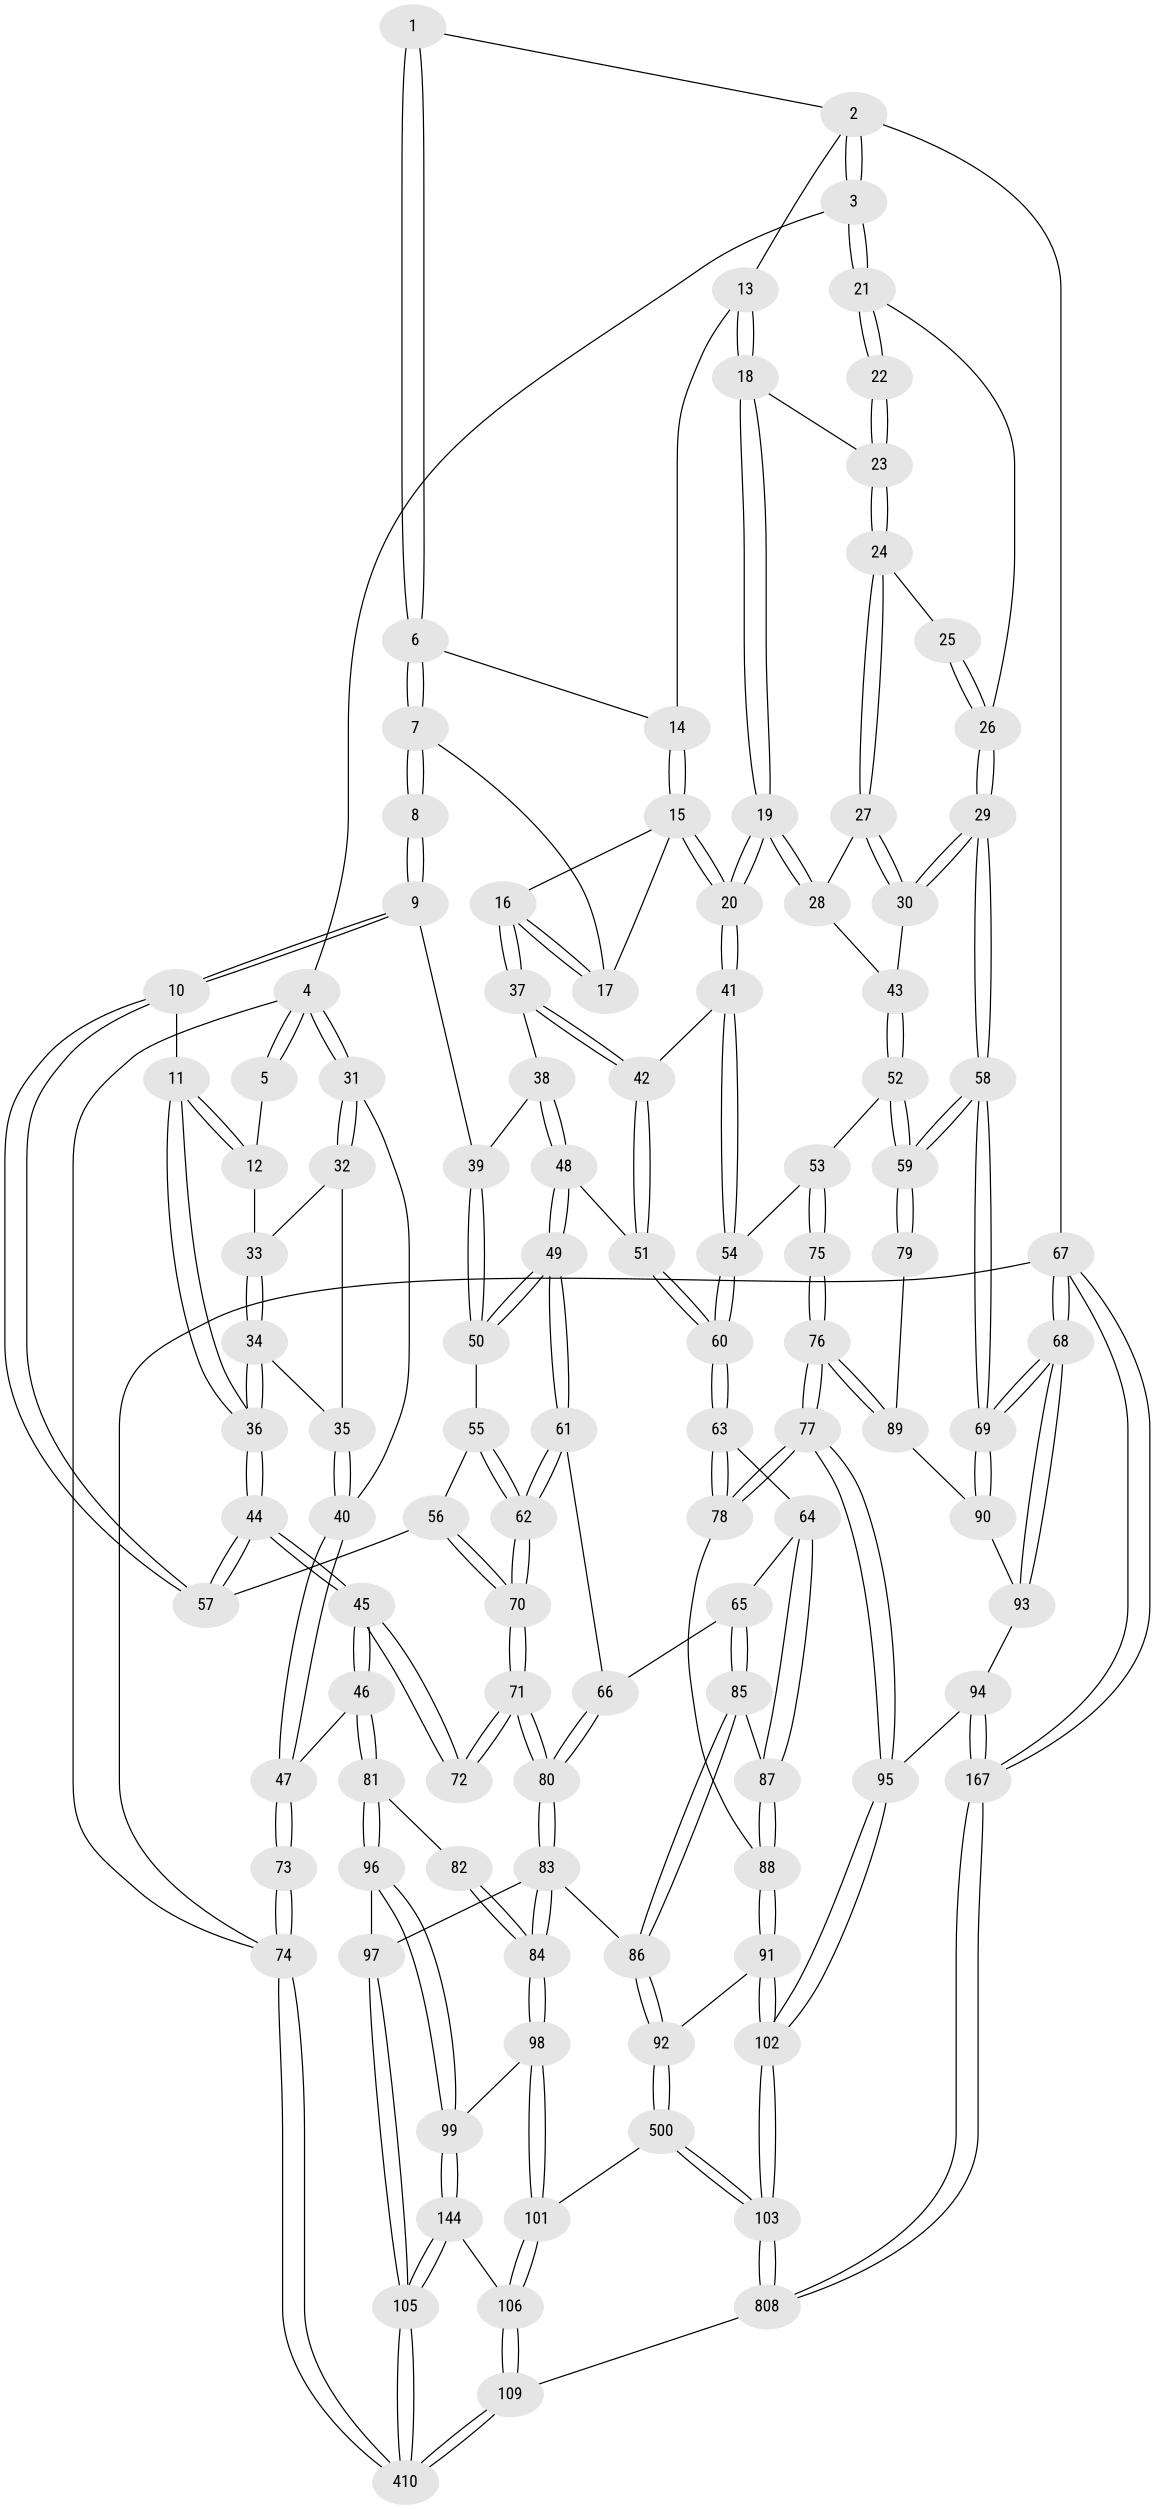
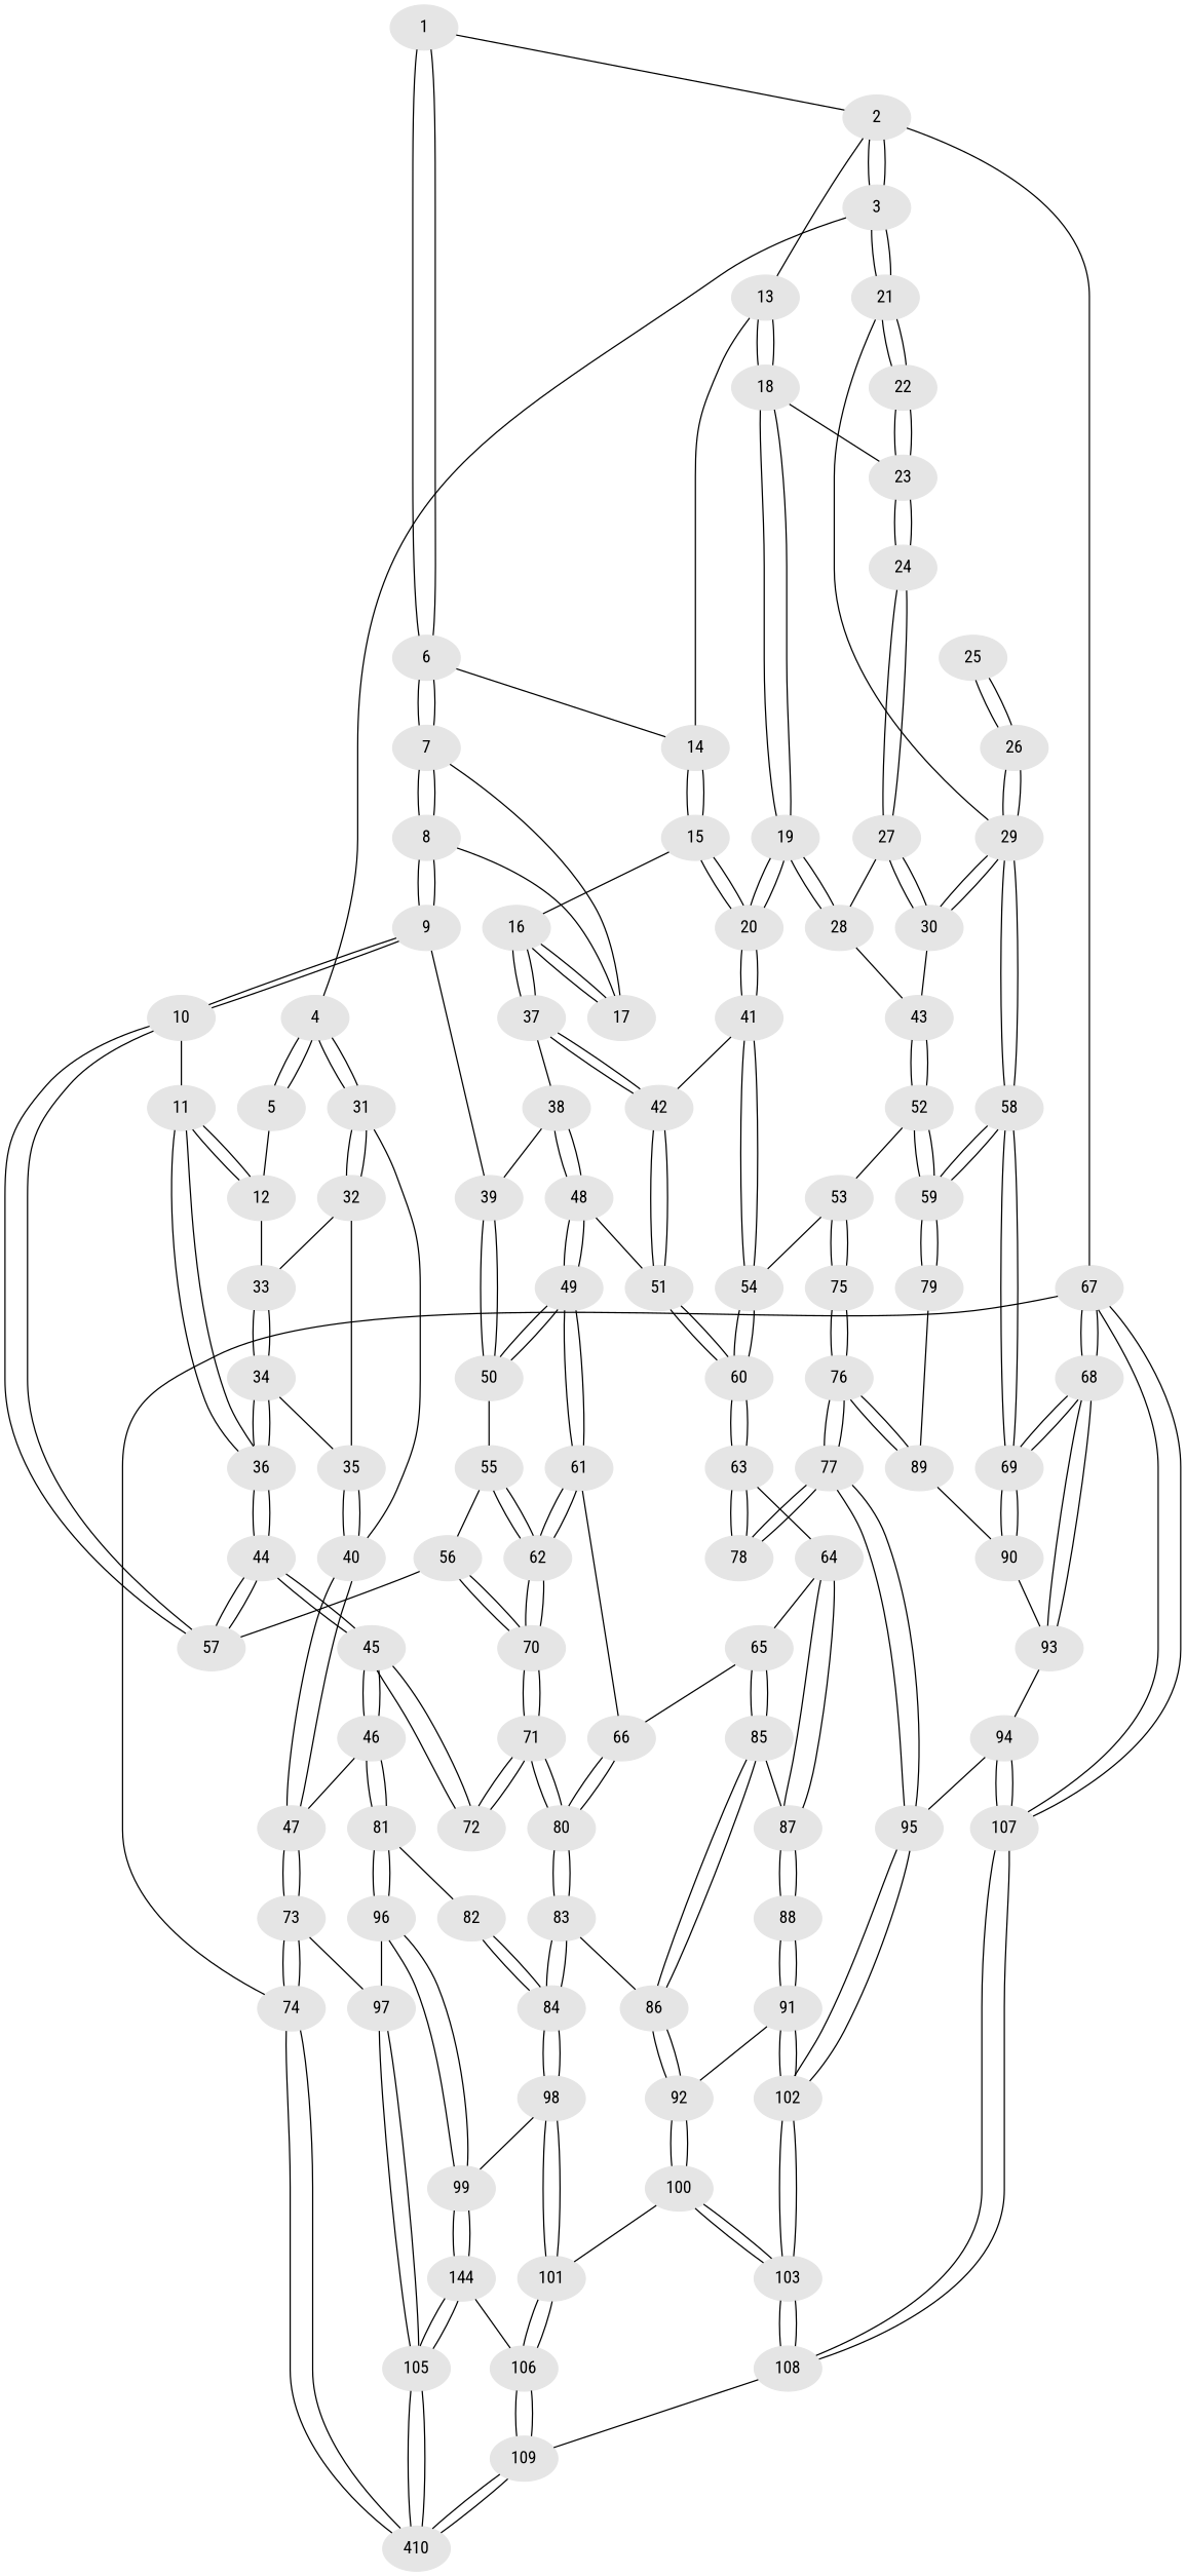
  graph {
    fontname="Roboto Condensed"
    node [color=gray90 fontname="Roboto Condensed" style=filled]
    edge [fontname="Roboto Condensed"]
    1
    2
    6
    3
    13
    67
    7
    14
    4
    21
    18
    5
    31
    74
    22
    26
    68
-   107 [label=167]
+   107
    12
    32
    40
    n22 [label=410]
    33
    8
    17
    15
    9
    10
    39
    11
    57
    50
    36
    44
    34
    19
    23
    16
    20
    37
    41
    38
    42
    28
    24
    43
    54
    29
    25
    27
    30
    58
    52
    59
    69
    35
    47
    45
    48
    51
    49
    55
    73
    60
    53
    46
    72
    81
    82
    96
    97
    61
    62
    66
    56
    63
    75
    79
    76
    70
    71
    90
    89
    64
    78
    80
    65
    87
    88
    85
    86
    83
    93
-   108 [label=808]
+   108
    94
    105
    77
    95
    102
    91
    84
    99
    98
    92
    101
-   100 [label=500]
+   100
    103
    n108 [label=144]
    106
    109
    1 -- 2
    1 -- 6
    1 -- 6
    2 -- 3
    2 -- 3
    2 -- 13
    2 -- 67
    6 -- 7
    6 -- 7
    6 -- 14
    3 -- 4
    3 -- 21
    3 -- 21
    13 -- 14
    13 -- 18
    13 -- 18
    67 -- 74
    67 -- 68
    67 -- 68
    67 -- 107
    67 -- 107
    7 -- 8
    7 -- 8
    7 -- 17
    14 -- 15
    14 -- 15
    4 -- 5
    4 -- 5
    4 -- 31
    4 -- 31
-   4 -- 74
    21 -- 22
    21 -- 22
-   21 -- 26
+   21 -- 29
    18 -- 19
    18 -- 19
    18 -- 23
    5 -- 12
    31 -- 32
    31 -- 32
    31 -- 40
    74 -- n22
    74 -- n22
    22 -- 23
    22 -- 23
    26 -- 29
    26 -- 29
    68 -- 69
    68 -- 69
    68 -- 93
    68 -- 93
    107 -- 108
    107 -- 108
    12 -- 33
    32 -- 33
    32 -- 35
    40 -- 47
    40 -- 47
    33 -- 34
    33 -- 34
-   15 -- 17
+   8 -- 17
    8 -- 9
    8 -- 9
    15 -- 16
    15 -- 20
    15 -- 20
    9 -- 10
    9 -- 10
    9 -- 39
    10 -- 11
    10 -- 57
    10 -- 57
    39 -- 50
    39 -- 50
    11 -- 12
    11 -- 12
    11 -- 36
    11 -- 36
    50 -- 55
    36 -- 44
    36 -- 44
    44 -- 57
    44 -- 57
    44 -- 45
    44 -- 45
    34 -- 36
    34 -- 36
    34 -- 35
    19 -- 20
    19 -- 20
    19 -- 28
    19 -- 28
    23 -- 24
    23 -- 24
    16 -- 17
    16 -- 17
    16 -- 37
    16 -- 37
    20 -- 41
    20 -- 41
    37 -- 38
    37 -- 42
    37 -- 42
    41 -- 42
    41 -- 54
    41 -- 54
    38 -- 39
    38 -- 48
    38 -- 48
    42 -- 51
    42 -- 51
    28 -- 43
-   24 -- 25
    24 -- 27
    24 -- 27
    43 -- 52
    43 -- 52
    54 -- 60
    54 -- 60
    29 -- 30
    29 -- 30
    29 -- 58
    29 -- 58
    25 -- 26
    25 -- 26
    27 -- 28
    27 -- 30
    27 -- 30
    30 -- 43
    58 -- 59
    58 -- 59
    58 -- 69
    58 -- 69
    52 -- 59
    52 -- 59
    52 -- 53
    59 -- 79
    59 -- 79
    69 -- 90
    69 -- 90
    35 -- 40
    35 -- 40
    47 -- 73
    47 -- 73
    45 -- 46
    45 -- 46
    45 -- 72
    45 -- 72
    48 -- 51
    48 -- 49
    48 -- 49
    51 -- 60
    51 -- 60
    49 -- 50
    49 -- 50
    49 -- 61
    49 -- 61
    55 -- 62
    55 -- 62
    55 -- 56
    73 -- 74
    73 -- 74
-   83 -- 97
+   73 -- 97
    60 -- 63
    60 -- 63
    53 -- 54
    53 -- 75
    53 -- 75
    46 -- 47
    46 -- 81
    46 -- 81
    81 -- 82
    81 -- 96
    81 -- 96
    82 -- 84
    82 -- 84
    96 -- 97
    96 -- 99
    96 -- 99
    97 -- 105
    97 -- 105
    61 -- 62
    61 -- 62
    61 -- 66
    62 -- 70
    62 -- 70
    66 -- 80
    66 -- 80
    56 -- 57
    56 -- 70
    56 -- 70
    63 -- 64
    63 -- 78
    63 -- 78
    75 -- 76
    75 -- 76
    79 -- 89
    76 -- 89
    76 -- 89
    76 -- 77
    76 -- 77
    70 -- 71
    70 -- 71
    71 -- 72
    71 -- 72
    71 -- 80
    71 -- 80
    90 -- 93
    89 -- 90
    64 -- 65
    64 -- 87
    64 -- 87
-   78 -- 88
    80 -- 83
    80 -- 83
    65 -- 66
    65 -- 85
    65 -- 85
    87 -- 88
    87 -- 88
    88 -- 91
    88 -- 91
    85 -- 87
    85 -- 86
    85 -- 86
    86 -- 92
    86 -- 92
    83 -- 86
    83 -- 84
    83 -- 84
    93 -- 94
    108 -- 109
    94 -- 107
    94 -- 107
    94 -- 95
    105 -- n22
    105 -- n22
    77 -- 78
    77 -- 78
    77 -- 95
    77 -- 95
    95 -- 102
    95 -- 102
    102 -- 103
    102 -- 103
    91 -- 102
    91 -- 102
    91 -- 92
    84 -- 98
    84 -- 98
    99 -- n108
    99 -- n108
    98 -- 99
    98 -- 101
    98 -- 101
    92 -- 100
    92 -- 100
    101 -- 106
    101 -- 106
    100 -- 101
    100 -- 103
    100 -- 103
    103 -- 108
    103 -- 108
    n108 -- 105
    n108 -- 105
    n108 -- 106
    106 -- 109
    106 -- 109
    109 -- n22
    109 -- n22
  }
